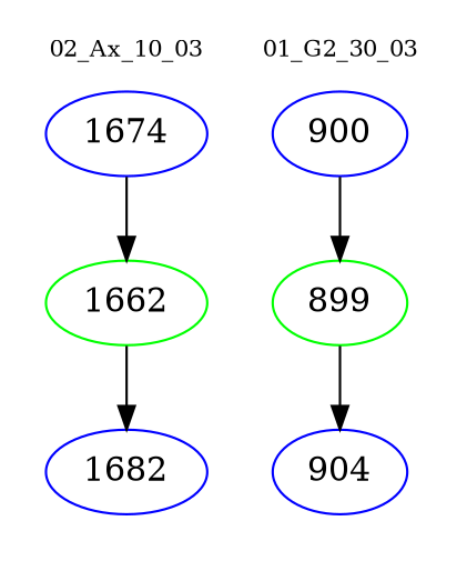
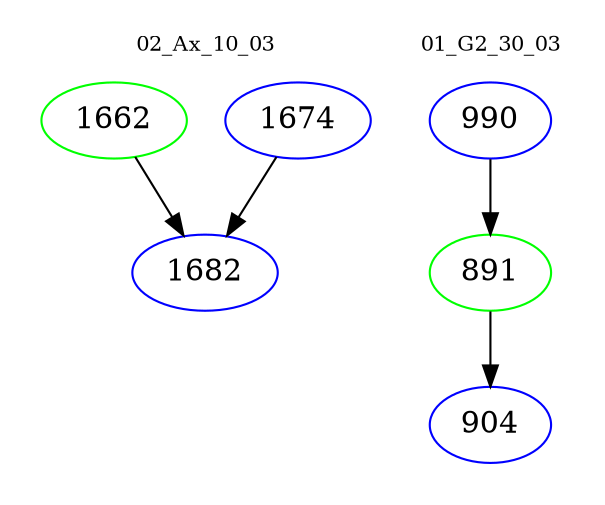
  digraph {
    node [color=blue]
    edge [color=black]
    n1 [label=1674]
    n2 [color=green label=1662]
    n3 [label=1682]
-   n4 [label=900]
-   n5 [color=green label=899]
+   n4 [label=990]
+   n5 [color=green label=891]
    n6 [label=904]
    subgraph cluster_1 {
      color=white
      fontsize=10
      label="02_Ax_10_03"
      n1
      n2
      n3
    }
    subgraph cluster_2 {
      color=white
      fontsize=10
      label="01_G2_30_03"
      n4
      n5
      n6
    }
-   n1 -> n2
+   n1 -> n3
    n2 -> n3
    n4 -> n5
    n5 -> n6
  }
